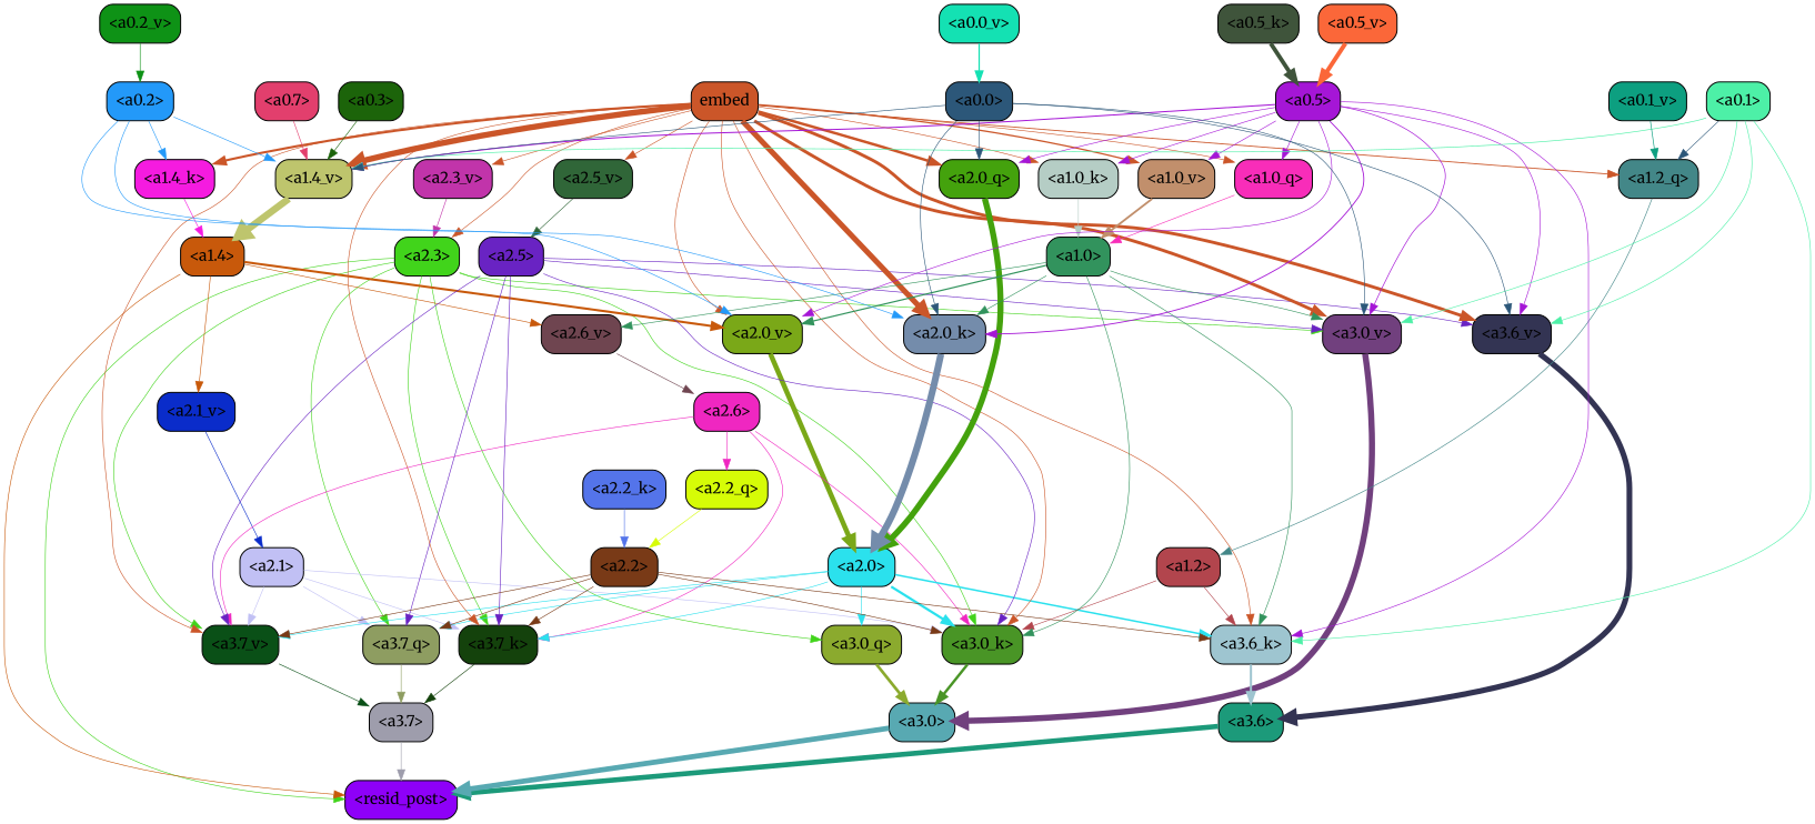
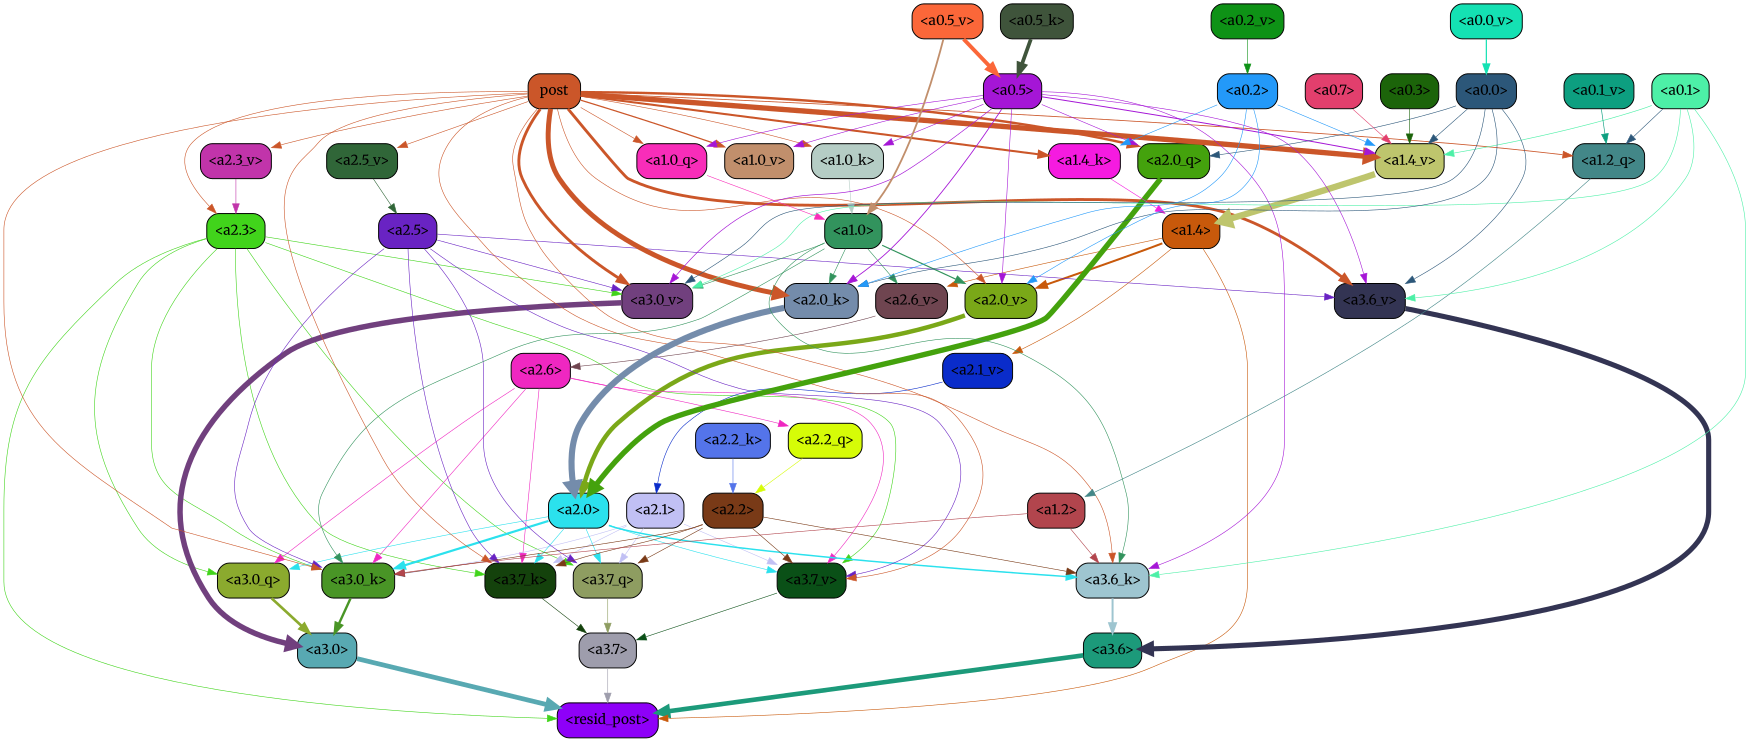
  strict digraph {
    fontname=Merriweather
    splines=true
    node [color=black fontname=Merriweather shape=box style="filled, rounded"]
    edge [color="#cb5629" fontname=Merriweather penwidth=0.6]
    "<a3.7>" [fillcolor="#9e9dac"]
    "<resid_post>" [fillcolor="#8e00f8"]
    "<a3.6>" [fillcolor="#1c9a7a"]
    "<a3.0>" [fillcolor="#58a9b2"]
    "<a2.3>" [fillcolor="#41d41b"]
    "<a3.7_q>" [fillcolor="#8e9d61"]
    "<a3.0_q>" [fillcolor="#8baa2e"]
    "<a3.7_k>" [fillcolor="#14420c"]
    "<a3.0_k>" [fillcolor="#499526"]
    "<a3.7_v>" [fillcolor="#0a5017"]
    "<a3.0_v>" [fillcolor="#71407e"]
    "<a1.4>" [fillcolor="#c8590b"]
    "<a2.6_v>" [fillcolor="#6f4550"]
    "<a2.1_v>" [fillcolor="#0a2cca"]
    "<a2.0_v>" [fillcolor="#7aa818"]
    "<a2.6>" [fillcolor="#ef27c1"]
    "<a2.1>" [fillcolor="#c1c0f4"]
    "<a2.0>" [fillcolor="#2be1ed"]
    "<a2.2_q>" [fillcolor="#d6fc07"]
    "<a3.6_k>" [fillcolor="#9ec5d0"]
    "<a3.6_v>" [fillcolor="#333453"]
    "<a2.5>" [fillcolor="#6923c3"]
    "<a2.2>" [fillcolor="#793a17"]
-   embed [fillcolor="#cb5629"]
+   embed [fillcolor="#cb5629" label=post]
    "<a2.0_q>" [fillcolor="#44a20d"]
    "<a2.0_k>" [fillcolor="#748cab"]
    "<a2.5_v>" [fillcolor="#306638"]
    "<a2.3_v>" [fillcolor="#c134aa"]
    "<a1.2_q>" [fillcolor="#438788"]
    "<a1.0_q>" [fillcolor="#f82db9"]
    "<a1.4_k>" [fillcolor="#f51be0"]
    "<a1.0_k>" [fillcolor="#b5cdc5"]
    "<a1.4_v>" [fillcolor="#bec56d"]
    "<a1.0_v>" [fillcolor="#c18f6c"]
    "<a2.2_k>" [fillcolor="#5474ea"]
    "<a1.2>" [fillcolor="#b2454d"]
    "<a1.0>" [fillcolor="#32935d"]
    "<a0.5>" [fillcolor="#a516d6"]
    "<a0.1>" [fillcolor="#4df0a7"]
    "<a0.0>" [fillcolor="#2c5779"]
    "<a0.2>" [fillcolor="#2399f9"]
    "<a0.7>" [fillcolor="#e23f6d"]
    "<a0.3>" [fillcolor="#1c640a"]
    "<a0.5_k>" [fillcolor="#3f543b"]
    "<a0.5_v>" [fillcolor="#fb6739"]
    "<a0.2_v>" [fillcolor="#0e9216"]
    "<a0.1_v>" [fillcolor="#0d9f80"]
    "<a0.0_v>" [fillcolor="#14e1b3"]
    "<a3.7>" -> "<resid_post>" [color="#9e9dac"]
    "<a3.6>" -> "<resid_post>" [color="#1c9a7a" penwidth=4.753257989883423]
    "<a3.0>" -> "<resid_post>" [color="#58a9b2" penwidth=4.90053927898407]
    "<a2.3>" -> "<resid_post>" [color="#41d41b"]
    "<a2.3>" -> "<a3.7_q>" [color="#41d41b"]
    "<a2.3>" -> "<a3.0_q>" [color="#41d41b"]
    "<a2.3>" -> "<a3.7_k>" [color="#41d41b"]
    "<a2.3>" -> "<a3.0_k>" [color="#41d41b"]
    "<a2.3>" -> "<a3.7_v>" [color="#41d41b"]
    "<a2.3>" -> "<a3.0_v>" [color="#41d41b"]
    "<a3.7_q>" -> "<a3.7>" [color="#8e9d61"]
    "<a3.0_q>" -> "<a3.0>" [color="#8baa2e" penwidth=2.7421876192092896]
    "<a3.7_k>" -> "<a3.7>" [color="#14420c"]
    "<a3.0_k>" -> "<a3.0>" [color="#499526" penwidth=2.476402521133423]
    "<a3.7_v>" -> "<a3.7>" [color="#0a5017"]
    "<a3.0_v>" -> "<a3.0>" [color="#71407e" penwidth=5.652270674705505]
    "<a1.4>" -> "<resid_post>" [color="#c8590b"]
    "<a1.4>" -> "<a2.6_v>" [color="#c8590b"]
    "<a1.4>" -> "<a2.1_v>" [color="#c8590b"]
    "<a1.4>" -> "<a2.0_v>" [color="#c8590b" penwidth=2.0870713144540787]
    "<a2.6_v>" -> "<a2.6>" [color="#6f4550"]
    "<a2.1_v>" -> "<a2.1>" [color="#0a2cca"]
    "<a2.0_v>" -> "<a2.0>" [color="#7aa818" penwidth=4.611755967140198]
+   "<a2.6>" -> "<a3.0_q>" [color="#ef27c1"]
    "<a2.6>" -> "<a3.7_k>" [color="#ef27c1"]
    "<a2.6>" -> "<a3.0_k>" [color="#ef27c1"]
    "<a2.6>" -> "<a3.7_v>" [color="#ef27c1"]
    "<a2.6>" -> "<a2.2_q>" [color="#ef27c1"]
    "<a2.1>" -> "<a3.7_q>" [color="#c1c0f4"]
    "<a2.1>" -> "<a3.7_k>" [color="#c1c0f4"]
    "<a2.1>" -> "<a3.0_k>" [color="#c1c0f4"]
    "<a2.1>" -> "<a3.7_v>" [color="#c1c0f4"]
    "<a2.0>" -> "<a3.7_q>" [color="#2be1ed"]
    "<a2.0>" -> "<a3.0_q>" [color="#2be1ed"]
    "<a2.0>" -> "<a3.7_k>" [color="#2be1ed"]
    "<a2.0>" -> "<a3.0_k>" [color="#2be1ed" penwidth=2.2635570764541626]
    "<a2.0>" -> "<a3.7_v>" [color="#2be1ed"]
    "<a2.0>" -> "<a3.6_k>" [color="#2be1ed" penwidth=1.5290023684501648]
    "<a2.2_q>" -> "<a2.2>" [color="#d6fc07"]
    "<a3.6_k>" -> "<a3.6>" [color="#9ec5d0" penwidth=2.048597991466522]
    "<a3.6_v>" -> "<a3.6>" [color="#333453" penwidth=5.2550448179244995]
    "<a2.5>" -> "<a3.7_q>" [color="#6923c3"]
    "<a2.5>" -> "<a3.7_k>" [color="#6923c3"]
    "<a2.5>" -> "<a3.0_k>" [color="#6923c3"]
    "<a2.5>" -> "<a3.7_v>" [color="#6923c3"]
    "<a2.5>" -> "<a3.0_v>" [color="#6923c3"]
    "<a2.5>" -> "<a3.6_v>" [color="#6923c3"]
    "<a2.2>" -> "<a3.7_q>" [color="#793a17"]
    "<a2.2>" -> "<a3.7_k>" [color="#793a17"]
    "<a2.2>" -> "<a3.0_k>" [color="#793a17"]
    "<a2.2>" -> "<a3.7_v>" [color="#793a17"]
    "<a2.2>" -> "<a3.6_k>" [color="#793a17"]
    embed -> "<a2.3>"
    embed -> "<a3.7_k>"
    embed -> "<a3.0_k>"
    embed -> "<a3.7_v>"
    embed -> "<a3.0_v>" [penwidth=2.972973108291626]
    embed -> "<a2.0_v>"
    embed -> "<a3.6_k>"
    embed -> "<a3.6_v>" [penwidth=2.9556376338005066]
    embed -> "<a2.0_q>" [penwidth=2.522909115999937]
    embed -> "<a2.0_k>" [penwidth=5.094568967819214]
    embed -> "<a2.5_v>"
    embed -> "<a2.3_v>"
    embed -> "<a1.2_q>" [penwidth=0.8520002365112305]
    embed -> "<a1.0_q>"
    embed -> "<a1.4_k>" [penwidth=2.115079402923584]
    embed -> "<a1.0_k>"
    embed -> "<a1.4_v>" [penwidth=5.504090070724487]
    embed -> "<a1.0_v>" [penwidth=1.2935692071914673]
    "<a2.0_q>" -> "<a2.0>" [color="#44a20d" penwidth=5.557696580886841]
    "<a2.0_k>" -> "<a2.0>" [color="#748cab" penwidth=6.320472955703735]
    "<a2.5_v>" -> "<a2.5>" [color="#306638"]
    "<a2.3_v>" -> "<a2.3>" [color="#c134aa"]
    "<a1.2_q>" -> "<a1.2>" [color="#438788" penwidth=0.6145738363265991]
    "<a1.0_q>" -> "<a1.0>" [color="#f82db9"]
    "<a1.4_k>" -> "<a1.4>" [color="#f51be0"]
    "<a1.0_k>" -> "<a1.0>" [color="#b5cdc5"]
    "<a1.4_v>" -> "<a1.4>" [color="#bec56d" penwidth=6.5241758823394775]
-   "<a1.0_v>" -> "<a1.0>" [color="#c18f6c" penwidth=1.8809151649475098]
+   "<a0.5_v>" -> "<a1.0>" [color="#c18f6c" penwidth=1.8809151649475098]
    "<a2.2_k>" -> "<a2.2>" [color="#5474ea"]
    "<a1.2>" -> "<a3.0_k>" [color="#b2454d"]
    "<a1.2>" -> "<a3.6_k>" [color="#b2454d"]
    "<a1.0>" -> "<a3.0_k>" [color="#32935d"]
    "<a1.0>" -> "<a3.0_v>" [color="#32935d"]
    "<a1.0>" -> "<a2.6_v>" [color="#32935d"]
    "<a1.0>" -> "<a2.0_v>" [color="#32935d" penwidth=1.2152502536773682]
    "<a1.0>" -> "<a3.6_k>" [color="#32935d"]
    "<a1.0>" -> "<a2.0_k>" [color="#32935d"]
    "<a0.5>" -> "<a3.0_v>" [color="#a516d6" penwidth=0.6790935099124908]
    "<a0.5>" -> "<a2.0_v>" [color="#a516d6"]
    "<a0.5>" -> "<a3.6_k>" [color="#a516d6"]
    "<a0.5>" -> "<a3.6_v>" [color="#a516d6"]
    "<a0.5>" -> "<a2.0_q>" [color="#a516d6"]
    "<a0.5>" -> "<a2.0_k>" [color="#a516d6" penwidth=0.8835153579711914]
    "<a0.5>" -> "<a1.0_q>" [color="#a516d6"]
    "<a0.5>" -> "<a1.0_k>" [color="#a516d6"]
    "<a0.5>" -> "<a1.4_v>" [color="#a516d6" penwidth=1.022335171699524]
    "<a0.5>" -> "<a1.0_v>" [color="#a516d6"]
    "<a0.1>" -> "<a3.0_v>" [color="#4df0a7"]
    "<a0.1>" -> "<a3.6_k>" [color="#4df0a7"]
    "<a0.1>" -> "<a3.6_v>" [color="#4df0a7"]
    "<a0.1>" -> "<a1.2_q>" [color="#2c5779"]
    "<a0.1>" -> "<a1.4_v>" [color="#4df0a7" penwidth=0.6438122987747192]
    "<a0.0>" -> "<a3.0_v>" [color="#2c5779"]
    "<a0.0>" -> "<a3.6_v>" [color="#2c5779"]
    "<a0.0>" -> "<a2.0_q>" [color="#2c5779"]
    "<a0.0>" -> "<a2.0_k>" [color="#2c5779"]
    "<a0.0>" -> "<a1.4_v>" [color="#2c5779"]
    "<a0.2>" -> "<a2.0_v>" [color="#2399f9"]
    "<a0.2>" -> "<a2.0_k>" [color="#2399f9"]
    "<a0.2>" -> "<a1.4_k>" [color="#2399f9"]
    "<a0.2>" -> "<a1.4_v>" [color="#2399f9"]
    "<a0.7>" -> "<a1.4_v>" [color="#e23f6d"]
    "<a0.3>" -> "<a1.4_v>" [color="#1c640a"]
    "<a0.5_k>" -> "<a0.5>" [color="#3f543b" penwidth=3.8599258065223694]
    "<a0.5_v>" -> "<a0.5>" [color="#fb6739" penwidth=4.0173709988594055]
    "<a0.2_v>" -> "<a0.2>" [color="#0e9216"]
    "<a0.1_v>" -> "<a1.2_q>" [color="#0d9f80" penwidth=0.6690568923950195]
    "<a0.0_v>" -> "<a0.0>" [color="#14e1b3" penwidth=1.2524418830871582]
  }
